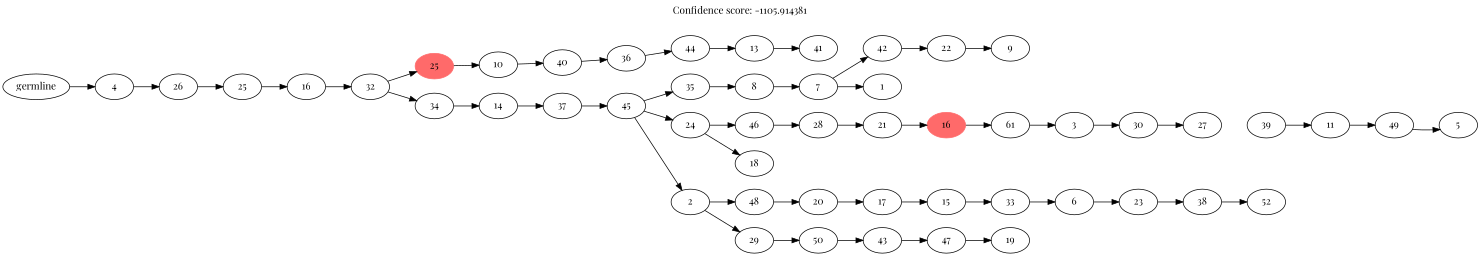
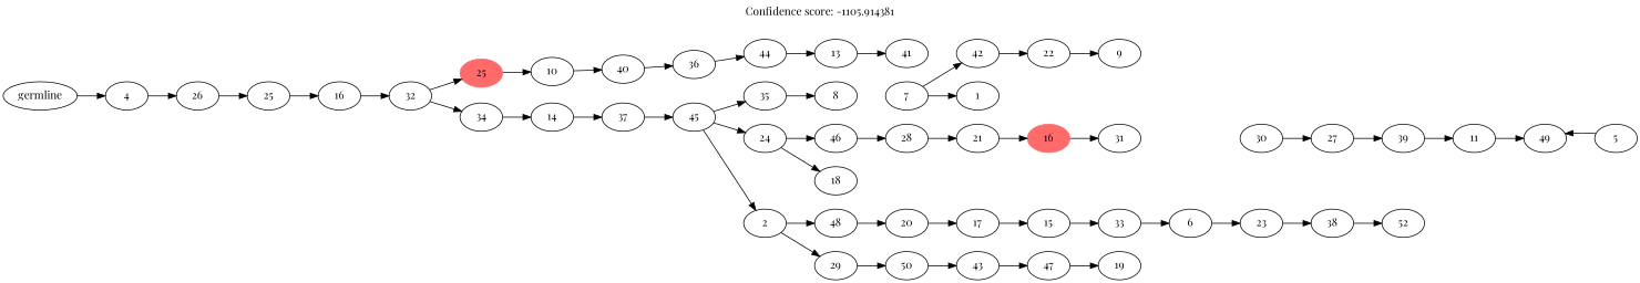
  digraph {
    fontname="Playfair Display"
    label="Confidence score: -1105.914381"
    labelloc=t
    rankdir=LR
    node [fontname="Playfair Display"]
    edge [fontname="Playfair Display"]
    n1 [label=13]
    n2 [label=41]
    n3 [label=44]
    n4 [label=36]
    n5 [label=40]
    n6 [label=10]
    n7 [color=indianred1 label=25 style=filled]
    n8 [label=22]
    n9 [label=9]
    n10 [label=42]
    n11 [label=1]
    n12 [label=7]
    n13 [label=8]
    n14 [label=35]
    n15 [label=49]
    n16 [label=5]
    n17 [label=11]
    n18 [label=39]
    n19 [label=27]
    n20 [label=30]
-   n21 [label=3]
-   n22 [label=61]
+   n22 [label=31]
    n23 [color=indianred1 label=16 style=filled]
    n24 [label=21]
    n25 [label=28]
    n26 [label=46]
    n27 [label=18]
    n28 [label=24]
    n29 [label=38]
    n30 [label=52]
    n31 [label=23]
    n32 [label=6]
    n33 [label=33]
    n34 [label=15]
    n35 [label=17]
    n36 [label=20]
    n37 [label=48]
    n38 [label=47]
    n39 [label=19]
    n40 [label=43]
    n41 [label=50]
    n42 [label=29]
    n43 [label=2]
    n44 [label=45]
    n45 [label=37]
    n46 [label=14]
    n47 [label=34]
    n48 [label=32]
    n49 [label=16]
    n50 [label=25]
    n51 [label=26]
    n52 [label=4]
    n53 [label=germline]
    n1 -> n2
    n3 -> n1
    n4 -> n3
    n5 -> n4
    n6 -> n5
    n7 -> n6
    n8 -> n9
    n10 -> n8
    n12 -> n10
    n12 -> n11
-   n13 -> n12
    n14 -> n13
-   n15 -> n16
+   n16 -> n15
    n17 -> n15
    n18 -> n17
+   n19 -> n18
    n20 -> n19
-   n21 -> n20
-   n22 -> n21
    n23 -> n22
    n24 -> n23
    n25 -> n24
    n26 -> n25
    n28 -> n26
    n28 -> n27
    n29 -> n30
    n31 -> n29
    n32 -> n31
    n33 -> n32
    n34 -> n33
    n35 -> n34
    n36 -> n35
    n37 -> n36
    n38 -> n39
    n40 -> n38
    n41 -> n40
    n42 -> n41
    n43 -> n37
    n43 -> n42
    n44 -> n14
    n44 -> n28
    n44 -> n43
    n45 -> n44
    n46 -> n45
    n47 -> n46
    n48 -> n7
    n48 -> n47
    n49 -> n48
    n50 -> n49
    n51 -> n50
    n52 -> n51
    n53 -> n52
  }
